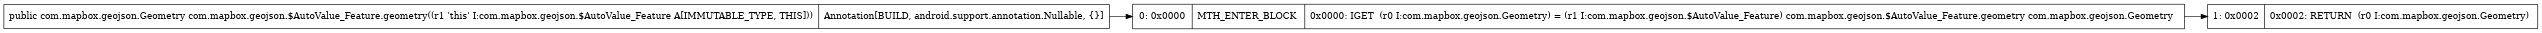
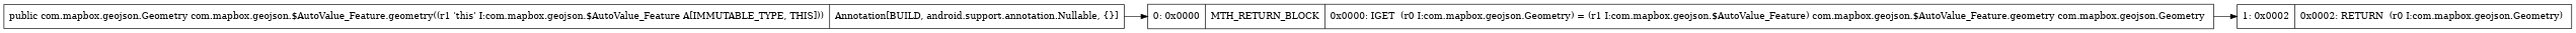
  digraph {
    rankdir=LR
    node [shape=record]
-   n1 [label="{0\:\ 0x0000|MTH_ENTER_BLOCK\l|0x0000: IGET  (r0 I:com.mapbox.geojson.Geometry) = (r1 I:com.mapbox.geojson.$AutoValue_Feature) com.mapbox.geojson.$AutoValue_Feature.geometry com.mapbox.geojson.Geometry \l}"]
+   n1 [label="{0\:\ 0x0000|MTH_RETURN_BLOCK\l|0x0000: IGET  (r0 I:com.mapbox.geojson.Geometry) = (r1 I:com.mapbox.geojson.$AutoValue_Feature) com.mapbox.geojson.$AutoValue_Feature.geometry com.mapbox.geojson.Geometry \l}"]
    n2 [label="{1\:\ 0x0002|0x0002: RETURN  (r0 I:com.mapbox.geojson.Geometry) \l}"]
    n3 [label="{public com.mapbox.geojson.Geometry com.mapbox.geojson.$AutoValue_Feature.geometry((r1 'this' I:com.mapbox.geojson.$AutoValue_Feature A[IMMUTABLE_TYPE, THIS]))  | Annotation[BUILD, android.support.annotation.Nullable, \{\}]\l}"]
    n1 -> n2
    n3 -> n1
  }
